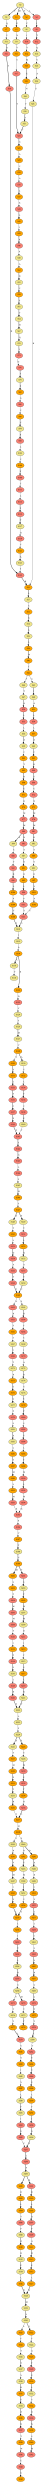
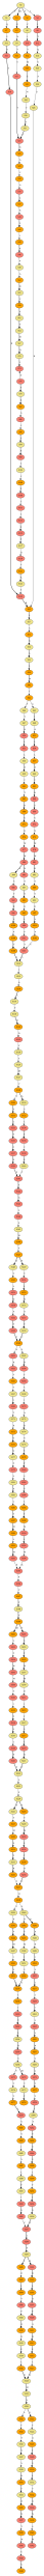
  strict digraph {
    fontname="Liberation Serif"
    node [fillcolor=orange fontname="Liberation Serif" style=filled]
    edge [fontname="Liberation Serif" style=bold]
    S0 [fillcolor=khaki]
    S1
    S2
    S3 [fillcolor=khaki]
    S4 [fillcolor=salmon]
    S5
    S6 [fillcolor=khaki]
    S7
    S8 [fillcolor=salmon]
    S9 [fillcolor=khaki]
    S10 [fillcolor=salmon]
    S11 [fillcolor=khaki]
    S12 [fillcolor=salmon]
    S13
    S14
    S15 [fillcolor=salmon]
    S16 [fillcolor=khaki]
    S17 [fillcolor=salmon]
    S18
    S19 [fillcolor=salmon]
    S20 [fillcolor=khaki]
    S21 [fillcolor=salmon]
    S22
    S125 [fillcolor=salmon]
    S24 [fillcolor=khaki]
    S25
    S26 [fillcolor=khaki]
    S27 [fillcolor=khaki]
    S23
    S28 [fillcolor=khaki]
    S29
    S30 [fillcolor=khaki]
    S31
    S32
    S33 [fillcolor=khaki]
    S34 [fillcolor=khaki]
    S35 [fillcolor=salmon]
    S36 [fillcolor=khaki]
    S37
    S38
    S39 [fillcolor=salmon]
    S40
    S41
    S42
    S43
    S44 [fillcolor=khaki]
    S45 [fillcolor=khaki]
    S46 [fillcolor=salmon]
    S47 [fillcolor=khaki]
    S48 [fillcolor=khaki]
    S49 [fillcolor=khaki]
    S50 [fillcolor=salmon]
    S51
    S52
    S53 [fillcolor=salmon]
    S54 [fillcolor=salmon]
    S55 [fillcolor=khaki]
    S56 [fillcolor=khaki]
    S57
    S58
    S59 [fillcolor=khaki]
    S60 [fillcolor=khaki]
    S61 [fillcolor=khaki]
    S62
    S63
    S64 [fillcolor=khaki]
    S65
    S66 [fillcolor=salmon]
    S67 [fillcolor=khaki]
    S68
    S69 [fillcolor=salmon]
    S70 [fillcolor=khaki]
    S71
    S72 [fillcolor=salmon]
    S73 [fillcolor=salmon]
    S74
    S75
    S76 [fillcolor=salmon]
    S77 [fillcolor=salmon]
    S78 [fillcolor=salmon]
    S79 [fillcolor=khaki]
    S80 [fillcolor=salmon]
    S81 [fillcolor=salmon]
    S82
    S83 [fillcolor=salmon]
    S84 [fillcolor=khaki]
    S85 [fillcolor=khaki]
    S86 [fillcolor=salmon]
    S87 [fillcolor=khaki]
    S88 [fillcolor=salmon]
    S89
    S90
    S91
    S92 [fillcolor=salmon]
    S93 [fillcolor=khaki]
    S94 [fillcolor=khaki]
    S95
    S96 [fillcolor=salmon]
    S97
    S98 [fillcolor=salmon]
    S99 [fillcolor=salmon]
    S100
    S101
    S102 [fillcolor=khaki]
    S103 [fillcolor=salmon]
    S104
    S105
    S106
    S107 [fillcolor=salmon]
    S108
    S109 [fillcolor=salmon]
    S110 [fillcolor=khaki]
    S111 [fillcolor=salmon]
    S112 [fillcolor=khaki]
    S113 [fillcolor=salmon]
    S114
    S115 [fillcolor=salmon]
    S116 [fillcolor=khaki]
    S117 [fillcolor=khaki]
    S118 [fillcolor=khaki]
    S119 [fillcolor=salmon]
    S120
    S121
    S122 [fillcolor=salmon]
    S123 [fillcolor=khaki]
    S124 [fillcolor=khaki]
    S126 [fillcolor=khaki]
    S127 [fillcolor=khaki]
    S128
    S129
    S130 [fillcolor=khaki]
    S131
    S132
    S133 [fillcolor=salmon]
    S134 [fillcolor=salmon]
    S135 [fillcolor=salmon]
    S136 [fillcolor=salmon]
    S137 [fillcolor=salmon]
    S138 [fillcolor=salmon]
    S139 [fillcolor=salmon]
    S140 [fillcolor=khaki]
    S141 [fillcolor=salmon]
    S142 [fillcolor=salmon]
    S143 [fillcolor=salmon]
    S144 [fillcolor=salmon]
    S145 [fillcolor=khaki]
    S146
    S147
    S148 [fillcolor=khaki]
    S149 [fillcolor=khaki]
    S150
    S151 [fillcolor=salmon]
    S152 [fillcolor=salmon]
    S153
    S154 [fillcolor=salmon]
    S155 [fillcolor=khaki]
    S156 [fillcolor=salmon]
    S157 [fillcolor=salmon]
    S158 [fillcolor=salmon]
    S159 [fillcolor=khaki]
    S160
    S161 [fillcolor=salmon]
    S162 [fillcolor=khaki]
    S163 [fillcolor=salmon]
    S164 [fillcolor=salmon]
    S165
    S166 [fillcolor=salmon]
    S167 [fillcolor=khaki]
    S168 [fillcolor=khaki]
    S169 [fillcolor=salmon]
    S170 [fillcolor=salmon]
    S171 [fillcolor=khaki]
    S172 [fillcolor=khaki]
    S173
    S174 [fillcolor=khaki]
    S175
    S176 [fillcolor=khaki]
    S177 [fillcolor=khaki]
    S178
    S179 [fillcolor=salmon]
    S180 [fillcolor=salmon]
    S181 [fillcolor=khaki]
    S182 [fillcolor=salmon]
    S183 [fillcolor=khaki]
    S184 [fillcolor=salmon]
    S185
    S186
    S187
    S188
    S189
    S190 [fillcolor=salmon]
    S191
    S192 [fillcolor=salmon]
    S193 [fillcolor=salmon]
    S194 [fillcolor=salmon]
    S195 [fillcolor=salmon]
    S196 [fillcolor=salmon]
    S197
    S198 [fillcolor=khaki]
    S199
    S200
    S201 [fillcolor=salmon]
-   S202
+   S202 [fillcolor=salmon]
    S203 [fillcolor=khaki]
    S204 [fillcolor=salmon]
    S205
    S206 [fillcolor=salmon]
    S207 [fillcolor=khaki]
    S208 [fillcolor=salmon]
    S209 [fillcolor=khaki]
    S210 [fillcolor=salmon]
    S211 [fillcolor=salmon]
    S212
    S213
    S214 [fillcolor=salmon]
    S215 [fillcolor=khaki]
    S216 [fillcolor=khaki]
    S217
    S218 [fillcolor=salmon]
    S219 [fillcolor=salmon]
    S220 [fillcolor=salmon]
    S221 [fillcolor=khaki]
    S222 [fillcolor=khaki]
    S223 [fillcolor=khaki]
    S224 [fillcolor=khaki]
    S225 [fillcolor=khaki]
    S226
    S227
    S228 [fillcolor=khaki]
    S229
    S230 [fillcolor=salmon]
    S231
    S232 [fillcolor=salmon]
    S233 [fillcolor=khaki]
    S234
    S235
    S236 [fillcolor=salmon]
    S237
    S238
    S239 [fillcolor=khaki]
    S240 [fillcolor=khaki]
    S241
    S242
    S243
    S244
-   S245 [fillcolor=khaki]
+   S245
    S246 [fillcolor=khaki]
    S247 [fillcolor=khaki]
    n249 [fillcolor=khaki label=S748]
    S249 [fillcolor=khaki]
    S250
    S251 [fillcolor=khaki]
    S252
    S253
    S254
    S255 [fillcolor=salmon]
    S256
    S257
    S258
    S259 [fillcolor=salmon]
    S260 [fillcolor=salmon]
    S261 [fillcolor=khaki]
    S262 [fillcolor=salmon]
    S263 [fillcolor=salmon]
    S264 [fillcolor=khaki]
    S265
    S266 [fillcolor=salmon]
    S267
    S268 [fillcolor=khaki]
    S269 [fillcolor=khaki]
    S270 [fillcolor=salmon]
    S271 [fillcolor=salmon]
    S272 [fillcolor=salmon]
    S273 [fillcolor=khaki]
    S274 [fillcolor=khaki]
    S275
    S276
    S277
    S278 [fillcolor=salmon]
    S279 [fillcolor=salmon]
    S280 [fillcolor=khaki]
    n282 [label=S581]
    S282 [fillcolor=salmon]
    S283
    S284
    S285 [fillcolor=khaki]
    S286 [fillcolor=salmon]
    S287
    S288
    S289 [fillcolor=khaki]
    S290
    S291 [fillcolor=khaki]
    S292
    S293 [fillcolor=salmon]
    S294 [fillcolor=salmon]
    S295 [fillcolor=salmon]
    S296 [fillcolor=khaki]
    S297 [fillcolor=salmon]
    S298 [fillcolor=salmon]
    S299 [fillcolor=khaki]
    S300
    S301 [fillcolor=salmon]
    S302
    S303
    S304
    S305
    S306 [fillcolor=salmon]
    S307 [fillcolor=salmon]
    S308 [fillcolor=khaki]
    S309 [fillcolor=salmon]
    S310
    S311
    S312 [fillcolor=khaki]
    S313
    S314 [fillcolor=khaki]
    S315
    S316
    S317
    S318 [fillcolor=khaki]
    S319 [fillcolor=khaki]
    S320 [fillcolor=khaki]
    S321
    S322
    S323
    S324 [fillcolor=khaki]
    S325 [fillcolor=khaki]
    S326
    S327 [fillcolor=khaki]
    S328 [fillcolor=salmon]
    S329 [fillcolor=khaki]
    S330
    S331
    S332 [fillcolor=khaki]
    S333 [fillcolor=khaki]
    S334
    S335
    S336 [fillcolor=salmon]
    S337 [fillcolor=salmon]
    S338
    S339
    S340
    S341 [fillcolor=salmon]
    S342 [fillcolor=salmon]
    S343 [fillcolor=salmon]
    S344
    S0 -> S1 [label=M]
    S0 -> S2 [label=V]
    S0 -> S3 [label=T]
    S0 -> S4 [label=L style=solid]
    S1 -> S5 [label=E]
    S2 -> S6 [label=F style=solid]
    S3 -> S7 [label=Q style=solid]
    S4 -> S8 [label=I]
    S5 -> S9 [label=N style=solid]
    S6 -> S10 [label=I style=solid]
    S7 -> S11 [label=V style=solid]
    S8 -> S12 [label=T]
    S9 -> S13 [label=V style=solid]
    S10 -> S14 [label=V style=solid]
    S11 -> S15 [label=A]
    S12 -> S16 [label=Q style=solid]
    S13 -> S17 [label=S style=solid]
    S14 -> S18 [label=M style=solid]
    S15 -> S19 [label=S]
    S16 -> S20 [label=V style=solid]
    S17 -> S21 [label=T]
    S18 -> S22 [label=E]
    S19 -> S125 [label=H]
    S20 -> S24 [label=A style=solid]
    S21 -> S25 [label=G]
    S22 -> S26 [label=N style=solid]
    S125 -> S23 [label=H]
    S24 -> S28 [label=S style=solid]
    S25 -> S29 [label=A style=solid]
    S26 -> S30 [label=V style=solid]
    S27 -> S31 [label=S style=solid]
    S23 -> S27 [label=L]
    S28 -> S23 [label=H style=solid]
    S29 -> S32 [label=C style=solid]
    S30 -> S33 [label=S]
    S31 -> S34 [label=G]
    S32 -> S35 [label=A style=solid]
    S33 -> S21 [label=T]
    S34 -> S36 [label=S]
    S35 -> S37 [label=L]
    S36 -> S38 [label=L]
    S37 -> S39 [label=K style=solid]
    S38 -> S40 [label=W]
    S39 -> S41 [label=L]
    S40 -> S42 [label=T style=solid]
    S41 -> S43 [label=I style=solid]
    S42 -> S44 [label=S style=solid]
    S42 -> S45 [label=G style=solid]
    S43 -> S46 [label=P]
    S44 -> S47 [label=T style=solid]
    S45 -> S48 [label=I]
    S46 -> S49 [label=P style=solid]
    S47 -> S50 [label=A]
    S48 -> S51 [label=A style=solid]
    S49 -> S52 [label=A style=solid]
    S50 -> S53 [label=L]
    S51 -> S54 [label=L]
    S52 -> S55 [label=D]
    S53 -> S56 [label=L style=solid]
    S54 -> S57 [label=L style=solid]
    S55 -> S58 [label=C]
    S56 -> S59 [label=A]
    S57 -> S60 [label=A]
    S58 -> S61 [label=F]
    S59 -> S62 [label=C style=solid]
    S60 -> S63 [label=C]
    S61 -> S64 [label=Y]
    S62 -> S65 [label=T style=solid]
    S63 -> S66 [label=R]
    S64 -> S67 [label=H]
    S65 -> S68 [label=R]
    S66 -> S69 [label=S]
    S67 -> S70 [label=Q]
    S68 -> S71 [label=G]
    S69 -> S72 [label=G style=solid]
    S70 -> S73 [label=I]
    S71 -> S74 [label=R style=solid]
    S72 -> S75 [label=N style=solid]
-   S73 -> S76 [label=Q style=solid]
+   S76 -> S73 [label=Q style=solid]
    S74 -> S77 [label=M style=solid]
    S75 -> S78 [label=M]
    S76 -> S79 [label=S]
    S77 -> S80 [label=M]
    S78 -> S81 [label=M]
    S79 -> S82 [label=P]
    S80 -> S83 [label=N]
    S80 -> S84 [label=S]
    S81 -> S85 [label=R]
    S82 -> S86 [label=G style=solid]
    S83 -> S87 [label=T style=solid]
    S84 -> S88 [label=S style=solid]
    S85 -> S89 [label=T style=solid]
    S86 -> S90 [label=C style=solid]
    S87 -> S91 [label=Y]
    S88 -> S92 [label=Y style=solid]
    S89 -> S93 [label=Y style=solid]
    S90 -> S94 [label=Y]
    S91 -> S95 [label=R style=solid]
    S92 -> S96 [label=R]
    S93 -> S97 [label=R style=solid]
    S94 -> S98 [label=P]
    S95 -> S99 [label=L]
    S96 -> S100 [label=L]
    S97 -> S101 [label=L]
    S98 -> S102 [label=L style=solid]
    S99 -> S103 [label=P style=solid]
    S100 -> S104 [label=P style=solid]
    S101 -> S105 [label=P style=solid]
    S102 -> S106 [label=C style=solid]
    S103 -> S107 [label=Y style=solid]
    S104 -> S108 [label=Y]
    S105 -> S107 [label=Y style=solid]
    S106 -> S109 [label=F]
    S107 -> S110 [label=S]
    S108 -> S110 [label=S]
    S109 -> S111 [label=T style=solid]
    S110 -> S112 [label=I style=solid]
    S111 -> S113 [label=L style=solid]
    S112 -> S114 [label=A style=solid]
    S113 -> S115 [label=S]
    S114 -> S116 [label=L]
    S115 -> S117 [label=T]
    S116 -> S118 [label=Y style=solid]
    S117 -> S119 [label=Q style=solid]
-   S114 -> S120 [label=R]
+   S118 -> S120 [label=R]
    S119 -> S121 [label=V style=solid]
    S120 -> S122 [label=D style=solid]
    S121 -> S123 [label=A]
    S122 -> S124 [label=Y style=solid]
    S123 -> S125 [label=S style=solid]
    S124 -> S126 [label=S style=solid]
    S126 -> S127 [label=M]
    S127 -> S128 [label=V style=solid]
    S128 -> S129 [label=T style=solid]
    S128 -> S130 [label=A]
    S129 -> S131 [label=Y]
    S130 -> S132 [label=Y style=solid]
    S131 -> S133 [label=L]
    S132 -> S134 [label=L style=solid]
    S133 -> S135 [label=F]
    S134 -> S136 [label=F]
    S135 -> S137 [label=C]
    S136 -> S138 [label=C style=solid]
    S137 -> S139 [label=E]
    S138 -> S140 [label=E]
    S139 -> S141 [label=T]
    S140 -> S141 [label=T style=solid]
    S141 -> S142 [label=S]
    S142 -> S143 [label=G]
    S143 -> S144 [label=L style=solid]
    S144 -> S145 [label=F style=solid]
    S145 -> S146 [label=H]
    S146 -> S147 [label=F style=solid]
    S147 -> S148 [label=S]
    S147 -> S149 [label=F]
    S148 -> S150 [label=Y style=solid]
    S149 -> S151 [label=Y style=solid]
    S150 -> S152 [label=L style=solid]
    S151 -> S153 [label=L]
    S152 -> S154 [label=Q]
    S153 -> S155 [label=Q]
    S154 -> S156 [label=A style=solid]
    S155 -> S157 [label=A style=solid]
    S156 -> S158 [label=V]
    S157 -> S159 [label=V]
    S158 -> S160 [label=C]
    S159 -> S160 [label=C]
    S160 -> S161 [label=G style=solid]
    S160 -> S162 [label=S style=solid]
    S161 -> S163 [label=H style=solid]
    S162 -> S164 [label=H]
    S163 -> S165 [label=F style=solid]
    S164 -> S166 [label=F style=solid]
    S165 -> S167 [label=S style=solid]
    S166 -> S168 [label=S style=solid]
    S167 -> S169 [label=I]
    S168 -> S170 [label=I style=solid]
    S169 -> S171 [label=T style=solid]
    S170 -> S172 [label=A style=solid]
    S171 -> S173 [label=R style=solid]
    S172 -> S174 [label=R]
    S173 -> S175 [label=G]
    S174 -> S176 [label=G style=solid]
    S175 -> S177 [label=G]
    S176 -> S178 [label=S]
    S177 -> S179 [label=P style=solid]
    S178 -> S180 [label=P]
    S179 -> S181 [label=S style=solid]
    S180 -> S182 [label=S style=solid]
    S181 -> S183 [label=A]
    S182 -> S184 [label=V]
    S183 -> S185 [label=L style=solid]
    S184 -> S186 [label=L style=solid]
    S185 -> S187 [label=T]
    S186 -> S188 [label=T]
    S187 -> S189 [label=M]
    S188 -> S190 [label=M style=solid]
    S189 -> S191 [label=L style=solid]
    S190 -> S192 [label=L]
    S191 -> S193 [label=M]
    S192 -> S194 [label=M style=solid]
    S193 -> S195 [label=K style=solid]
    S194 -> S195 [label=K style=solid]
    S195 -> S196 [label=P style=solid]
    S196 -> S197 [label=V style=solid]
    S197 -> S198 [label=T]
    S198 -> S199 [label=V]
    S199 -> S200 [label=M]
    S199 -> S201 [label=T]
    S200 -> S202 [label=S style=solid]
    S201 -> S203 [label=S]
    S202 -> S204 [label=F style=solid]
    S203 -> S205 [label=F]
    S204 -> S206 [label=W]
    S205 -> S207 [label=W]
    S206 -> S208 [label=M style=solid]
    S207 -> S209 [label=M]
    S208 -> S210 [label=Y style=solid]
    S209 -> S211 [label=D style=solid]
    S210 -> S212 [label=I style=solid]
    S211 -> S213 [label=I style=solid]
    S212 -> S214 [label=F]
    S213 -> S215 [label=F style=solid]
    S214 -> S216 [label=S]
    S215 -> S217 [label=S]
    S216 -> S218 [label=L style=solid]
    S217 -> S219 [label=L]
    S218 -> S220 [label=N]
    S219 -> S221 [label=N]
    S220 -> S222 [label=T]
    S221 -> S222 [label=T]
    S222 -> S223 [label=L style=solid]
    S223 -> S224 [label=F style=solid]
    S224 -> S225 [label=Y]
    S224 -> S226 [label=S]
    S225 -> S227 [label=Y style=solid]
    S226 -> S228 [label=Y style=solid]
    S227 -> S229 [label=M style=solid]
    S228 -> S230 [label=M]
    S229 -> S231 [label=P]
    S230 -> S232 [label=P]
    S231 -> S233 [label=T]
    S232 -> S234 [label=T]
    S233 -> S235 [label=H]
    S234 -> S236 [label=H style=solid]
    S235 -> S237 [label=L style=solid]
    S236 -> S237 [label=L]
    S237 -> S238 [label=H style=solid]
    S238 -> S239 [label=C style=solid]
    S238 -> S240 [label=S style=solid]
    S239 -> S241 [label=N style=solid]
    S240 -> S242 [label=N style=solid]
    S240 -> S243 [label=D]
    S241 -> S244 [label=V]
    S242 -> S245 [label=V]
    S243 -> S246 [label=A]
    S244 -> S247 [label=M]
    S245 -> n249 [label=M style=solid]
    S246 -> S249 [label=R style=solid]
    S247 -> S250 [label=I style=solid]
    n249 -> S251 [label=I]
    S249 -> S252 [label=I]
    S250 -> S253 [label=V]
    S251 -> S254 [label=V style=solid]
    S252 -> S255 [label=V style=solid]
    S253 -> S256 [label=L]
    S254 -> S256 [label=L]
    S255 -> S257 [label=L]
    S256 -> S258 [label=L style=solid]
    S257 -> S259 [label=L style=solid]
    S258 -> S260 [label=I style=solid]
    S259 -> S261 [label=I]
    S260 -> S262 [label=V]
    S261 -> S263 [label=L style=solid]
    S262 -> S264 [label=L]
    S263 -> S265 [label=L]
    S264 -> S266 [label=N]
    S265 -> S267 [label=N]
    S266 -> S268 [label=G style=solid]
    S267 -> S269 [label=G style=solid]
    S268 -> S270 [label=M]
    S268 -> S271 [label=V style=solid]
    S269 -> S272 [label=L]
    S270 -> S273 [label=V style=solid]
    S271 -> S274 [label=V style=solid]
    S272 -> S275 [label=V]
    S273 -> S276 [label=T]
    S274 -> S277 [label=T style=solid]
    S275 -> S278 [label=T style=solid]
    S277 -> S279 [label=L]
    S278 -> S280 [label=L]
    S279 -> n282 [label=V style=solid]
    S280 -> S282 [label=V style=solid]
    n282 -> S283 [label=Y style=solid]
    S282 -> S284 [label=Y]
    S283 -> S285 [label=I style=solid]
    S284 -> S286 [label=V]
    S285 -> S287 [label=V style=solid]
    S286 -> S288 [label=V]
    S287 -> S289 [label=L style=solid]
    S288 -> S290 [label=L style=solid]
    S289 -> S291 [label=F]
    S290 -> S292 [label=F style=solid]
    S291 -> S293 [label=I style=solid]
    S292 -> S294 [label=I]
    S293 -> S295 [label=G]
    S294 -> S296 [label=G]
    S295 -> S297 [label=F style=solid]
    S296 -> S297 [label=F]
    S297 -> S298 [label=L]
    S298 -> S299 [label=P]
    S299 -> S300 [label=I]
    S299 -> S301 [label=A]
    S300 -> S302 [label=D style=solid]
    S301 -> S303 [label=D]
    S302 -> S304 [label=L]
    S303 -> S305 [label=L]
    S304 -> S306 [label=V style=solid]
    S305 -> S307 [label=A]
    S306 -> S308 [label=P style=solid]
    S307 -> S309 [label=P]
    S308 -> S310 [label=A]
    S309 -> S311 [label=A style=solid]
    S310 -> S312 [label=H style=solid]
    S311 -> S313 [label=H]
    S312 -> S314 [label=P]
    S313 -> S315 [label=P]
    S314 -> S316 [label=L style=solid]
    S315 -> S317 [label=L style=solid]
    S316 -> S318 [label=G]
    S317 -> S318 [label=G]
    S318 -> S319 [label=M]
    S319 -> S320 [label=L]
    S320 -> S321 [label=L style=solid]
    S320 -> S322 [label=I]
    S321 -> S323 [label=F style=solid]
    S322 -> S324 [label=F style=solid]
    S323 -> S325 [label=T style=solid]
    S324 -> S326 [label=A style=solid]
    S325 -> S327 [label=T]
    S326 -> S328 [label=T]
    S327 -> S329 [label=V style=solid]
    S328 -> S330 [label=V]
    S329 -> S331 [label=H]
    S330 -> S332 [label=L]
    S331 -> S333 [label=S]
    S332 -> S334 [label=S style=solid]
    S333 -> S335 [label=A]
    S334 -> S336 [label=A]
    S335 -> S337 [label=N]
    S336 -> S338 [label=N]
    S337 -> S339 [label=T style=solid]
    S338 -> S340 [label=S style=solid]
    S339 -> S341 [label=M style=solid]
    S340 -> S342 [label=M]
    S341 -> S343 [label=E style=solid]
    S343 -> S344 [label=G]
  }
